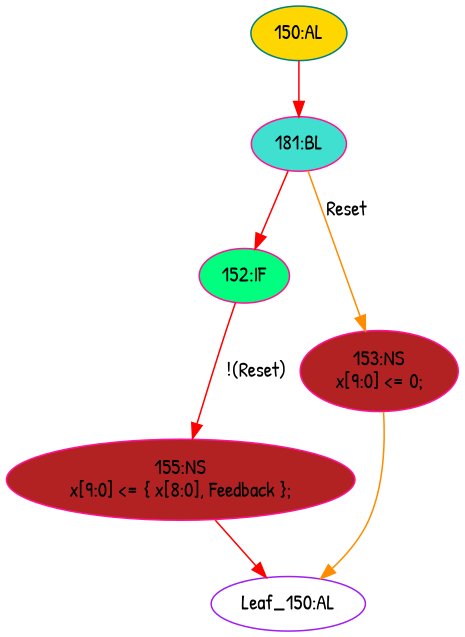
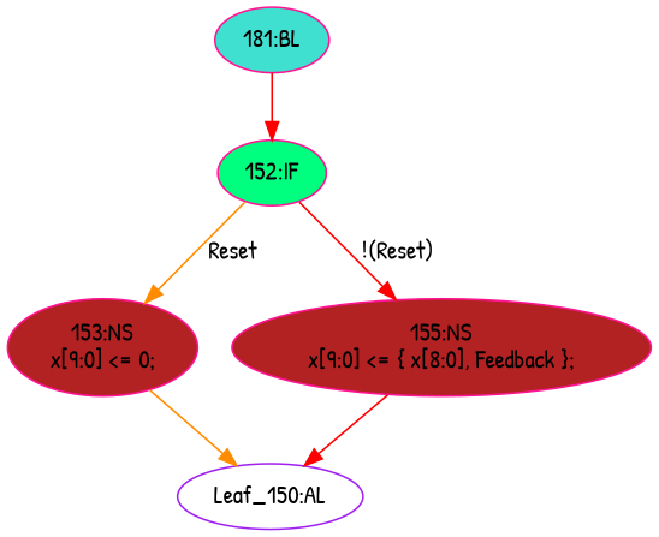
  strict digraph {
    fontname="Patrick Hand"
    node [color=deeppink fontname="Patrick Hand" fillcolor=firebrick statements="[]" style=filled typ=NonblockingSubstitution]
    edge [color=red cond="[]" fontname="Patrick Hand" lineno=None]
    n1 [color=purple def_var="['x']" label="Leaf_150:AL" fillcolor="" statements="" style="" typ=""]
    n2 [ast="<pyverilog.vparser.ast.IfStatement object at 0x7f63ad099e10>" fillcolor=springgreen label="152:IF" typ=IfStatement]
    n3 [ast="<pyverilog.vparser.ast.NonblockingSubstitution object at 0x7f63ad08b290>" label="153:NS\nx[9:0] <= 0;" statements="[<pyverilog.vparser.ast.NonblockingSubstitution object at 0x7f63ad08b290>]"]
    n4 [ast="<pyverilog.vparser.ast.NonblockingSubstitution object at 0x7f63ad099e90>" label="155:NS\nx[9:0] <= { x[8:0], Feedback };" statements="[<pyverilog.vparser.ast.NonblockingSubstitution object at 0x7f63ad099e90>]"]
    n5 [ast="<pyverilog.vparser.ast.Block object at 0x7f63ad099dd0>" fillcolor=turquoise label="181:BL" typ=Block]
-   n6 [ast="<pyverilog.vparser.ast.Always object at 0x7f63ad099bd0>" clk_sens=True color=teal fillcolor=gold label="150:AL" sens="['MTxClk', 'Reset']" typ=Always use_var="['Reset', 'x', 'Feedback']"]
-   n5 -> n3 [color=darkorange cond="['Reset']" label=Reset lineno=152]
+   n2 -> n3 [color=darkorange cond="['Reset']" label=Reset lineno=152]
    n2 -> n4 [cond="['Reset']" label="!(Reset)" lineno=152]
    n3 -> n1 [color=darkorange]
    n4 -> n1
    n5 -> n2
-   n6 -> n5
  }
